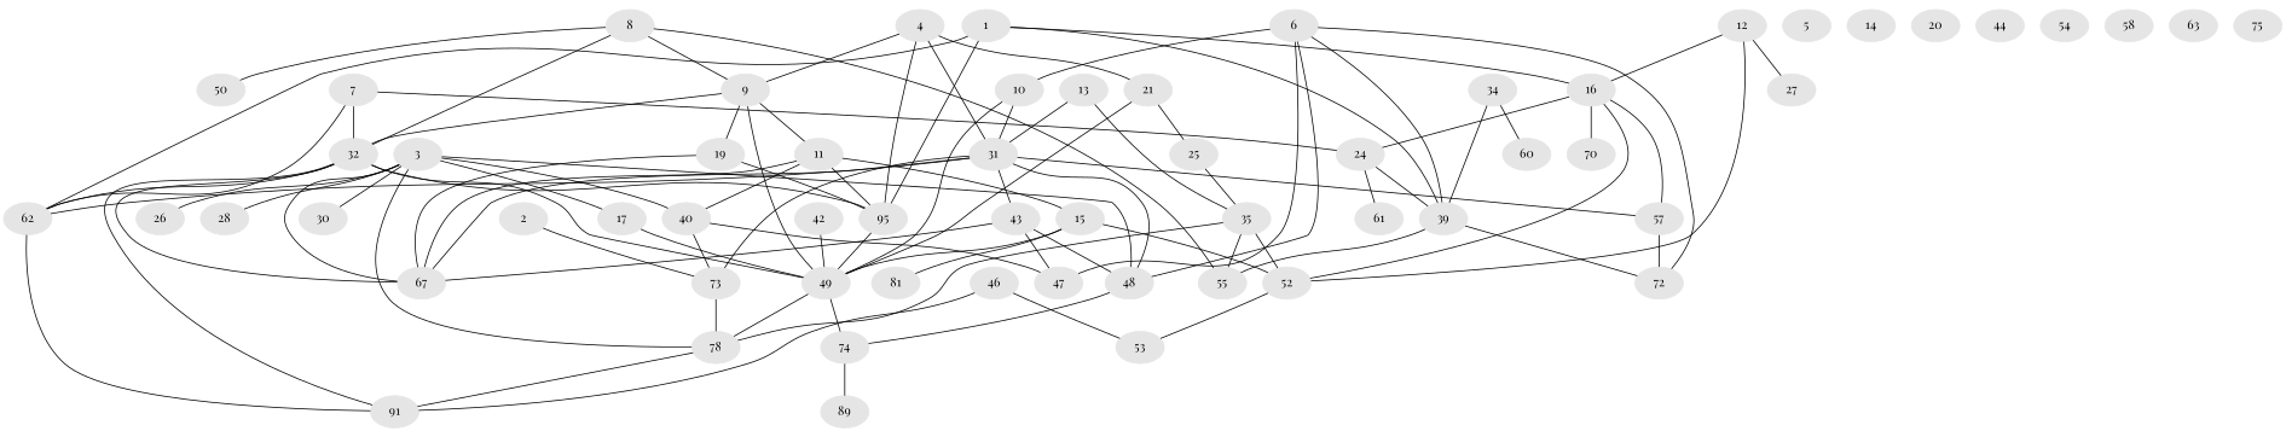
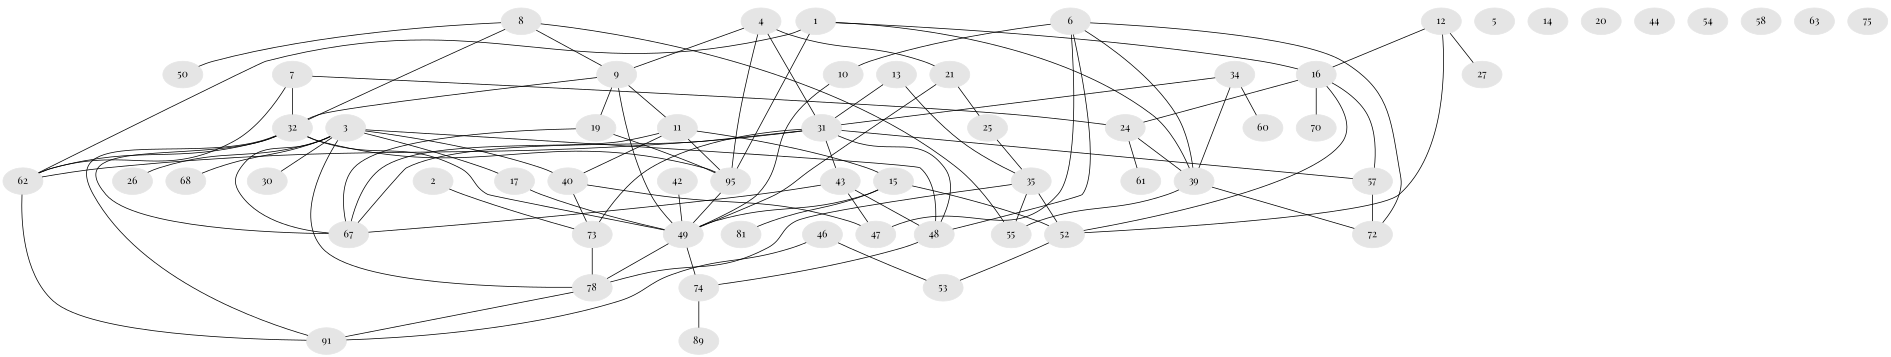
  graph {
    fontname="Playfair Display"
    node [color=gray90 fontname="Playfair Display" style=filled]
    edge [fontname="Playfair Display"]
    1 [super="+33"]
    16 [super="+89"]
    39 [super="+69"]
    n4 [label=95 super="+64"]
    62 [super="+76"]
    24 [super="+66"]
    52 [super="+59"]
    57
    70
    72
    55
    49 [super="+65"]
    91
    2 [super="+23"]
    73 [super="+83"]
    78 [super="+84"]
    3 [super="+79"]
    17
    26
-   28
+   28 [label=68]
    30
    40 [super="+77"]
    48 [super="+51"]
    67 [super="+68"]
    47 [super="+86"]
    74
    4 [super="+92"]
    9 [super="+36"]
    21
    31 [super="+90"]
    32 [super="+38"]
    11 [super="+56"]
    19 [super="+37"]
    25
    43
    5
    6 [super="+29"]
    10 [super="+87"]
    7 [super="+71"]
    61
    8 [super="+80"]
    50
    15 [super="+41"]
    81
    12
    27
    53
    13 [super="+22"]
    35 [super="+88"]
    14 [super="+82"]
    20
    34
    60
    42
    44
    46
    n57 [label=89]
    54
    58
    63
    75
    1 -- 16
    1 -- 39
    1 -- n4
    1 -- 62
    16 -- 24 [weight=2]
    16 -- 52
    16 -- 57
    16 -- 70
    39 -- 72
    39 -- 55
    n4 -- 49
    62 -- 91
    24 -- 39
    24 -- 61
    52 -- 53
    57 -- 72
    49 -- 78
    49 -- 74
    2 -- 73
    73 -- 78
    78 -- 91
    3 -- 78
    3 -- 17
    3 -- 26
    3 -- 28
    3 -- 30
    3 -- 40
    3 -- 48
    3 -- 67
    17 -- 49
    40 -- 73
    40 -- 47
    48 -- 74
    74 -- n57
    4 -- n4
    4 -- 9
    4 -- 21
    4 -- 31
    9 -- 49
    9 -- 32
    9 -- 11
    9 -- 19
    21 -- 49
    21 -- 25
    31 -- 62
    31 -- 57
    31 -- 73 [weight=2]
    31 -- 48
    31 -- 67
    31 -- 43
    32 -- n4
    32 -- 62
    32 -- 49
    32 -- 91
    32 -- 67
    11 -- n4
    11 -- 40
    11 -- 67
    11 -- 15
    19 -- n4 [weight=2]
    19 -- 67 [weight=2]
    25 -- 35
    43 -- 48
    43 -- 67
    43 -- 47
    6 -- 39
    6 -- 72
    6 -- 48
    6 -- 47
    6 -- 10 [weight=2]
    10 -- 49
-   10 -- 31
+   34 -- 31
    7 -- 62
    7 -- 24
    7 -- 32
    8 -- 55
    8 -- 9
    8 -- 32
    8 -- 50
    15 -- 52
    15 -- 49
    15 -- 81
    12 -- 16
    12 -- 52
    12 -- 27
    13 -- 31
    13 -- 35
    35 -- 52
    35 -- 55
    35 -- 78
    34 -- 39
    34 -- 60
    42 -- 49
    46 -- 91
    46 -- 53
  }
